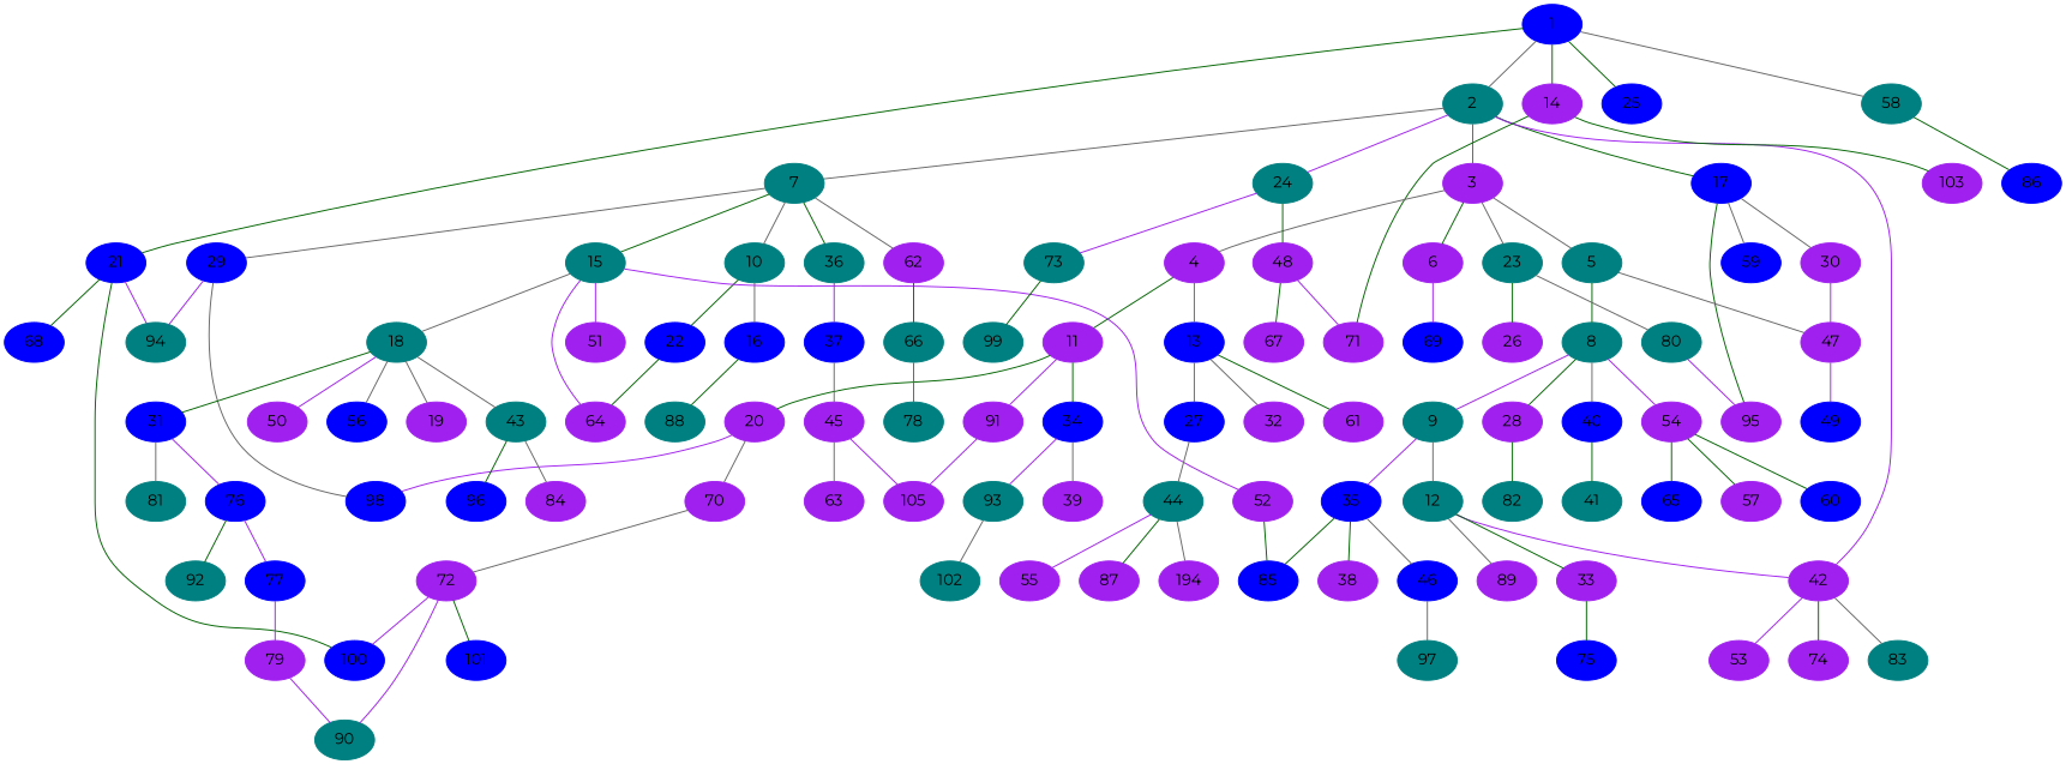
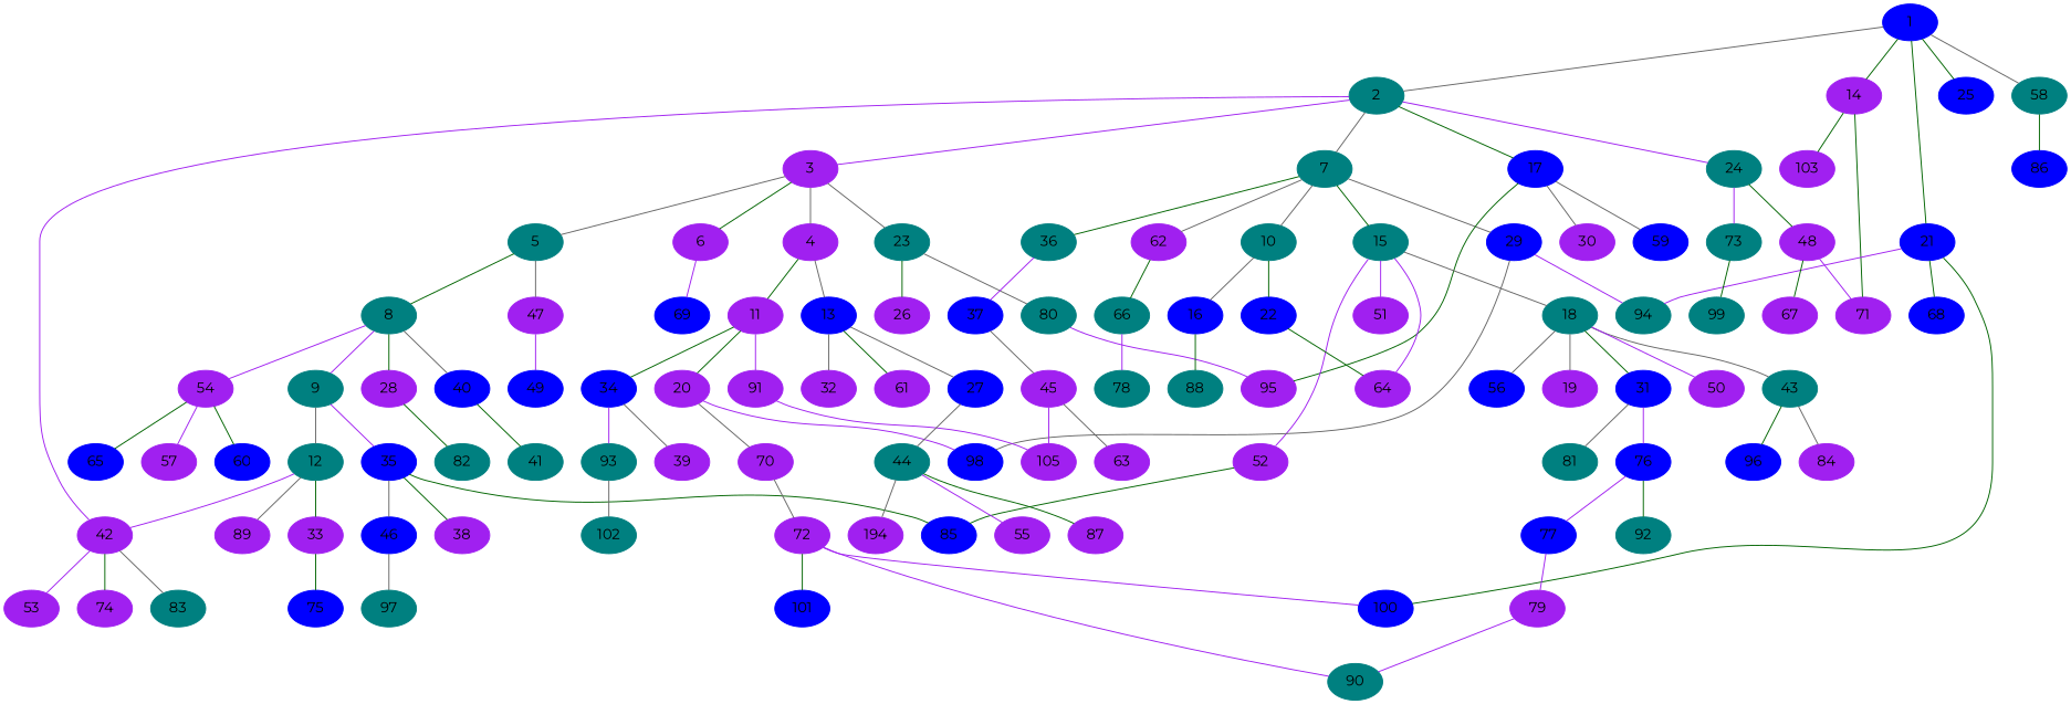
  graph {
    fontname=Montserrat
    node [color=purple fontname=Montserrat style=filled]
    edge [color=darkgreen fontname=Montserrat]
    1 [color=blue]
    2 [color=teal]
    14
    21 [color=blue]
    25 [color=blue]
    58 [color=teal]
    3
    7 [color=teal]
    17 [color=blue]
    24 [color=teal]
    42
    71
    103
    68 [color=blue]
    94 [color=teal]
    100 [color=blue]
    86 [color=blue]
    4
    5 [color=teal]
    6
    23 [color=teal]
    10 [color=teal]
    15 [color=teal]
    29 [color=blue]
    36 [color=teal]
    62
    30
    59 [color=blue]
    95
    48
    73 [color=teal]
    53
    74
    83 [color=teal]
    11
    13 [color=blue]
    8 [color=teal]
    47
    69 [color=blue]
    26
    80 [color=teal]
    20
    34 [color=blue]
    91
    27 [color=blue]
    32
    61
    9 [color=teal]
    28
    40 [color=blue]
    54
    49 [color=blue]
    16 [color=blue]
    22 [color=blue]
    18 [color=teal]
    51
    52
    64
    98 [color=blue]
    37 [color=blue]
    66 [color=teal]
    12 [color=teal]
    35 [color=blue]
    82 [color=teal]
    41 [color=teal]
    57
    60 [color=blue]
    65 [color=blue]
    33
    89
    38
    46 [color=blue]
    85 [color=blue]
    88 [color=teal]
    70
    39
    93 [color=teal]
    105
    75 [color=blue]
    44 [color=teal]
    19
    31 [color=blue]
    43 [color=teal]
    50
    56 [color=blue]
    76 [color=blue]
    81 [color=teal]
    84
    96 [color=blue]
    72
    67
    99 [color=teal]
    55
    87
    n95 [label=194]
    77 [color=blue]
    92 [color=teal]
    102 [color=teal]
    97 [color=teal]
    45
    63
    78 [color=teal]
    90 [color=teal]
    101 [color=blue]
    79
    1 -- 2 [color=gray40]
    1 -- 14
    1 -- 21
    1 -- 25
    1 -- 58 [color=gray40]
    2 -- 3 [color=purple]
    2 -- 7 [color=gray40]
    2 -- 17
    2 -- 24 [color=purple]
    2 -- 42 [color=purple]
    14 -- 71
    14 -- 103
    21 -- 68
    21 -- 94 [color=purple]
    21 -- 100
    58 -- 86
    3 -- 4 [color=gray40]
    3 -- 5 [color=gray40]
    3 -- 6
    3 -- 23 [color=gray40]
    7 -- 10 [color=gray40]
    7 -- 15
    7 -- 29 [color=gray40]
    7 -- 36
    7 -- 62 [color=gray40]
    17 -- 30 [color=gray40]
    17 -- 59 [color=gray40]
    17 -- 95
    24 -- 48
    24 -- 73 [color=purple]
    42 -- 53 [color=purple]
    42 -- 74
    42 -- 83 [color=gray40]
    4 -- 11
    4 -- 13 [color=gray40]
    5 -- 8
    5 -- 47 [color=gray40]
    6 -- 69 [color=purple]
    23 -- 26
    23 -- 80 [color=gray40]
    10 -- 16 [color=gray40]
    10 -- 22
    15 -- 18 [color=gray40]
    15 -- 51 [color=purple]
    15 -- 52 [color=purple]
    15 -- 64 [color=purple]
    29 -- 94 [color=purple]
    29 -- 98 [color=gray40]
    36 -- 37 [color=purple]
    62 -- 66
-   30 -- 47 [color=purple]
    48 -- 71 [color=purple]
    48 -- 67
    73 -- 99
    11 -- 20
    11 -- 34
    11 -- 91 [color=purple]
    13 -- 27 [color=gray40]
    13 -- 32 [color=gray40]
    13 -- 61
    8 -- 9 [color=purple]
    8 -- 28
    8 -- 40 [color=gray40]
    8 -- 54 [color=purple]
    47 -- 49 [color=purple]
    80 -- 95 [color=purple]
    20 -- 98 [color=purple]
    20 -- 70 [color=gray40]
    34 -- 39 [color=gray40]
    34 -- 93 [color=purple]
    91 -- 105 [color=purple]
    27 -- 44 [color=gray40]
    9 -- 12 [color=gray40]
    9 -- 35 [color=purple]
    28 -- 82
    40 -- 41
-   54 -- 57
+   54 -- 57 [color=purple]
    54 -- 60
    54 -- 65
    16 -- 88
    22 -- 64
    18 -- 19 [color=gray40]
    18 -- 31
    18 -- 43 [color=gray40]
    18 -- 50 [color=purple]
    18 -- 56 [color=gray40]
    52 -- 85
    37 -- 45 [color=gray40]
    66 -- 78 [color=purple]
    12 -- 42 [color=purple]
    12 -- 33
    12 -- 89 [color=gray40]
    35 -- 38
    35 -- 46 [color=gray40]
    35 -- 85
    33 -- 75
    46 -- 97 [color=gray40]
    70 -- 72 [color=gray40]
    93 -- 102 [color=gray40]
    44 -- 55 [color=purple]
    44 -- 87
    44 -- n95 [color=gray40]
    31 -- 76 [color=purple]
    31 -- 81 [color=gray40]
    43 -- 84 [color=gray40]
    43 -- 96
    76 -- 77 [color=purple]
    76 -- 92
    72 -- 100 [color=purple]
    72 -- 90 [color=purple]
    72 -- 101
    77 -- 79 [color=purple]
    45 -- 105 [color=purple]
    45 -- 63 [color=gray40]
    79 -- 90 [color=purple]
  }
